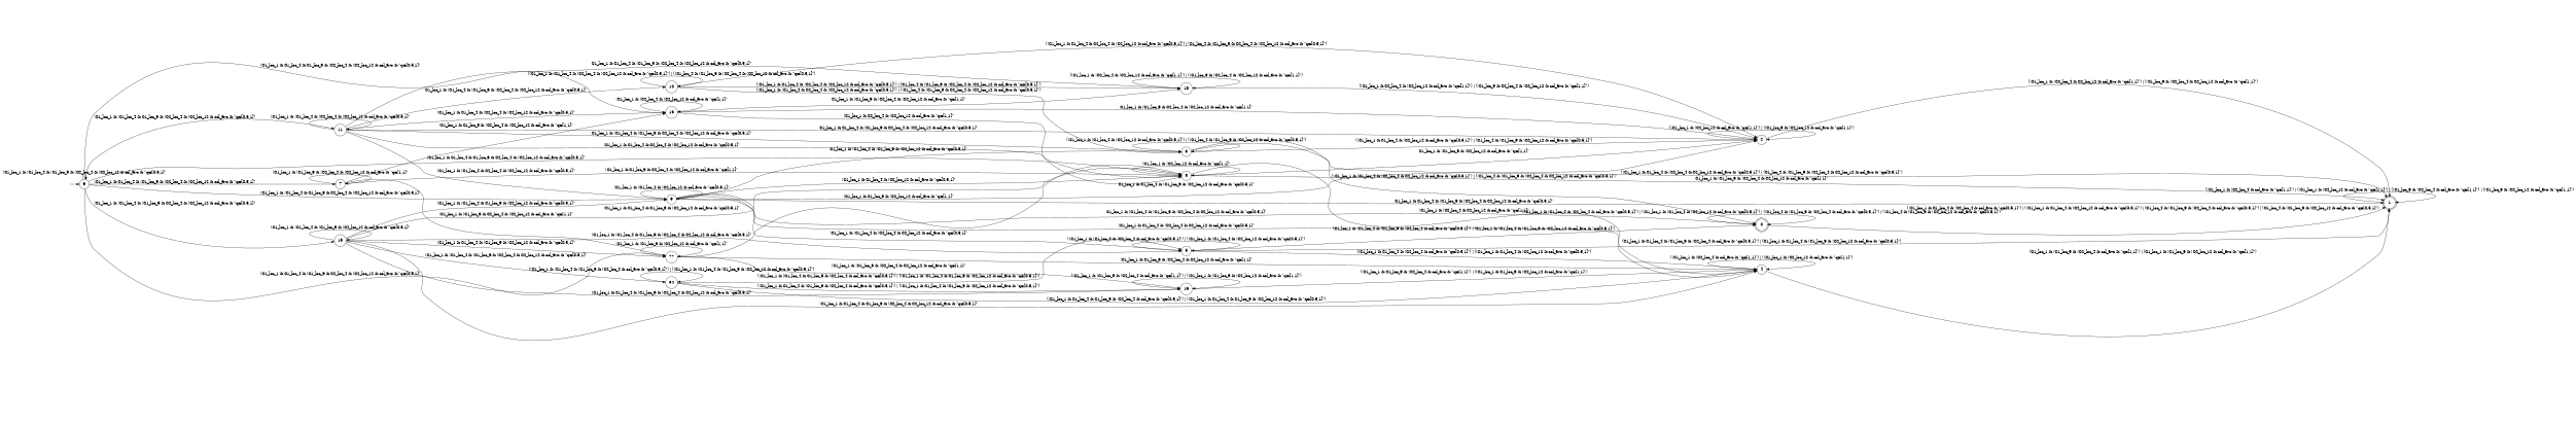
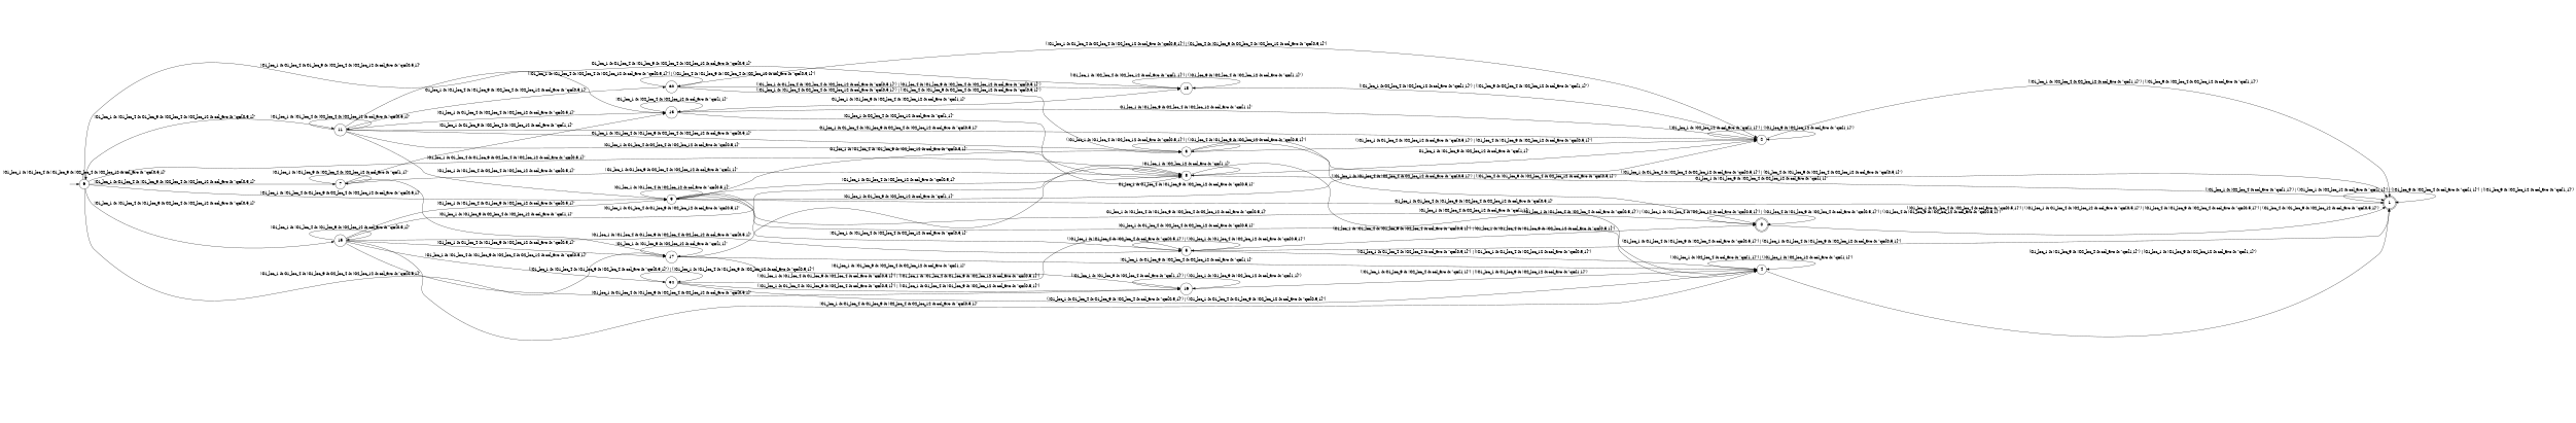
  digraph {
    rankdir=LR
    node [shape=circle]
    I [style=invis width=0]
    n2 [label=6]
    n3 [label=7]
    n4 [label=8]
    n5 [label=9]
    n6 [label=11]
    n7 [label=13]
    n8 [label=15]
-   n9 [label=77]
+   n9 [label=17]
    n10 [label=1 peripheries=2]
    n11 [label=2]
    n12 [label=4]
    n13 [label=0 peripheries=2]
    n14 [label=3]
    n15 [label=5]
-   n16 [label=10]
+   n16 [label=60]
    n17 [label=18]
    n18 [label=54]
    n19 [label=16]
    I -> n2
    n2 -> n2 [label="!C1_loc_1 & !C1_loc_4 & !C1_loc_9 & !C2_loc_4 & !C2_loc_12 & col_avo & \"q=[0.5,1]\""]
    n2 -> n3 [label="!C1_loc_1 & C1_loc_4 & !C1_loc_9 & !C2_loc_4 & !C2_loc_12 & col_avo & \"q=[0.5,1]\""]
    n2 -> n4 [label="!C1_loc_1 & C1_loc_4 & C1_loc_9 & C2_loc_4 & !C2_loc_12 & col_avo & \"q=[0.5,1]\""]
    n2 -> n5 [label="!C1_loc_1 & !C1_loc_4 & C1_loc_9 & C2_loc_4 & !C2_loc_12 & col_avo & \"q=[0.5,1]\""]
    n2 -> n6 [label="!C1_loc_1 & !C1_loc_4 & C1_loc_9 & !C2_loc_4 & !C2_loc_12 & col_avo & \"q=[0.5,1]\""]
    n2 -> n7 [label="!C1_loc_1 & C1_loc_4 & C1_loc_9 & !C2_loc_4 & !C2_loc_12 & col_avo & \"q=[0.5,1]\""]
    n2 -> n8 [label="!C1_loc_1 & !C1_loc_4 & !C1_loc_9 & C2_loc_4 & !C2_loc_12 & col_avo & \"q=[0.5,1]\""]
    n2 -> n9 [label="!C1_loc_1 & C1_loc_4 & !C1_loc_9 & C2_loc_4 & !C2_loc_12 & col_avo & \"q=[0.5,1]\""]
    n3 -> n3 [label="!C1_loc_1 & !C1_loc_9 & !C2_loc_4 & !C2_loc_12 & col_avo & \"q=[1,1]\""]
    n3 -> n4 [label="!C1_loc_1 & C1_loc_9 & C2_loc_4 & !C2_loc_12 & col_avo & \"q=[1,1]\""]
    n3 -> n7 [label="!C1_loc_1 & C1_loc_9 & !C2_loc_4 & !C2_loc_12 & col_avo & \"q=[1,1]\""]
    n3 -> n9 [label="!C1_loc_1 & !C1_loc_9 & C2_loc_4 & !C2_loc_12 & col_avo & \"q=[1,1]\""]
    n4 -> n4 [label="!C1_loc_1 & !C2_loc_12 & col_avo & \"q=[1,1]\""]
    n4 -> n10 [label="C1_loc_1 & !C1_loc_9 & !C2_loc_4 & C2_loc_12 & col_avo & \"q=[1,1]\""]
    n4 -> n11 [label="C1_loc_1 & !C1_loc_9 & !C2_loc_12 & col_avo & \"q=[1,1]\""]
    n4 -> n12 [label="!C1_loc_1 & !C2_loc_4 & C2_loc_12 & col_avo & \"q=[1,1]\""]
    n5 -> n4 [label="!C1_loc_1 & C1_loc_4 & !C2_loc_12 & col_avo & \"q=[0.5,1]\""]
    n5 -> n5 [label="!C1_loc_1 & !C1_loc_4 & !C2_loc_12 & col_avo & \"q=[0.5,1]\""]
    n5 -> n10 [label="C1_loc_1 & C1_loc_4 & !C1_loc_9 & !C2_loc_4 & C2_loc_12 & col_avo & \"q=[0.5,1]\""]
    n5 -> n11 [label="C1_loc_1 & C1_loc_4 & !C1_loc_9 & !C2_loc_12 & col_avo & \"q=[0.5,1]\""]
    n5 -> n12 [label="!C1_loc_1 & C1_loc_4 & !C2_loc_4 & C2_loc_12 & col_avo & \"q=[0.5,1]\""]
    n5 -> n13 [label="C1_loc_1 & !C1_loc_4 & !C1_loc_9 & !C2_loc_4 & C2_loc_12 & col_avo & \"q=[0.5,1]\""]
    n5 -> n14 [label="C1_loc_1 & !C1_loc_4 & !C1_loc_9 & !C2_loc_12 & col_avo & \"q=[0.5,1]\""]
    n5 -> n15 [label="!C1_loc_1 & !C1_loc_4 & !C2_loc_4 & C2_loc_12 & col_avo & \"q=[0.5,1]\""]
    n6 -> n4 [label="!C1_loc_1 & C1_loc_4 & C2_loc_4 & !C2_loc_12 & col_avo & \"q=[0.5,1]\""]
    n6 -> n5 [label="!C1_loc_1 & !C1_loc_4 & C2_loc_4 & !C2_loc_12 & col_avo & \"q=[0.5,1]\""]
    n6 -> n6 [label="!C1_loc_1 & !C1_loc_4 & !C2_loc_4 & !C2_loc_12 & col_avo & \"q=[0.5,1]\""]
    n6 -> n7 [label="!C1_loc_1 & C1_loc_4 & !C2_loc_4 & !C2_loc_12 & col_avo & \"q=[0.5,1]\""]
    n6 -> n11 [label="C1_loc_1 & C1_loc_4 & !C1_loc_9 & C2_loc_4 & !C2_loc_12 & col_avo & \"q=[0.5,1]\""]
    n6 -> n14 [label="C1_loc_1 & !C1_loc_4 & !C1_loc_9 & C2_loc_4 & !C2_loc_12 & col_avo & \"q=[0.5,1]\""]
    n6 -> n16 [label="C1_loc_1 & !C1_loc_4 & !C1_loc_9 & !C2_loc_4 & !C2_loc_12 & col_avo & \"q=[0.5,1]\""]
    n6 -> n17 [label="C1_loc_1 & C1_loc_4 & !C1_loc_9 & !C2_loc_4 & !C2_loc_12 & col_avo & \"q=[0.5,1]\""]
    n7 -> n4 [label="!C1_loc_1 & C2_loc_4 & !C2_loc_12 & col_avo & \"q=[1,1]\""]
    n7 -> n7 [label="!C1_loc_1 & !C2_loc_4 & !C2_loc_12 & col_avo & \"q=[1,1]\""]
    n7 -> n11 [label="C1_loc_1 & !C1_loc_9 & C2_loc_4 & !C2_loc_12 & col_avo & \"q=[1,1]\""]
    n7 -> n17 [label="C1_loc_1 & !C1_loc_9 & !C2_loc_4 & !C2_loc_12 & col_avo & \"q=[1,1]\""]
    n8 -> n4 [label="!C1_loc_1 & C1_loc_4 & C1_loc_9 & !C2_loc_12 & col_avo & \"q=[0.5,1]\""]
    n8 -> n5 [label="!C1_loc_1 & !C1_loc_4 & C1_loc_9 & !C2_loc_12 & col_avo & \"q=[0.5,1]\""]
    n8 -> n8 [label="!C1_loc_1 & !C1_loc_4 & !C1_loc_9 & !C2_loc_12 & col_avo & \"q=[0.5,1]\""]
    n8 -> n9 [label="!C1_loc_1 & C1_loc_4 & !C1_loc_9 & !C2_loc_12 & col_avo & \"q=[0.5,1]\""]
    n8 -> n12 [label="!C1_loc_1 & C1_loc_4 & C1_loc_9 & !C2_loc_4 & C2_loc_12 & col_avo & \"q=[0.5,1]\""]
    n8 -> n15 [label="!C1_loc_1 & !C1_loc_4 & C1_loc_9 & !C2_loc_4 & C2_loc_12 & col_avo & \"q=[0.5,1]\""]
    n8 -> n18 [label="!C1_loc_1 & !C1_loc_4 & !C1_loc_9 & !C2_loc_4 & C2_loc_12 & col_avo & \"q=[0.5,1]\""]
    n8 -> n19 [label="!C1_loc_1 & C1_loc_4 & !C1_loc_9 & !C2_loc_4 & C2_loc_12 & col_avo & \"q=[0.5,1]\""]
    n9 -> n4 [label="!C1_loc_1 & C1_loc_9 & !C2_loc_12 & col_avo & \"q=[1,1]\""]
    n9 -> n9 [label="!C1_loc_1 & !C1_loc_9 & !C2_loc_12 & col_avo & \"q=[1,1]\""]
    n9 -> n12 [label="!C1_loc_1 & C1_loc_9 & !C2_loc_4 & C2_loc_12 & col_avo & \"q=[1,1]\""]
    n9 -> n19 [label="!C1_loc_1 & !C1_loc_9 & !C2_loc_4 & C2_loc_12 & col_avo & \"q=[1,1]\""]
    n10 -> n10 [label="(!C1_loc_1 & !C2_loc_4 & col_avo & \"q=[1,1]\") | (!C1_loc_1 & !C2_loc_12 & col_avo & \"q=[1,1]\") | (!C1_loc_9 & !C2_loc_4 & col_avo & \"q=[1,1]\") | (!C1_loc_9 & !C2_loc_12 & col_avo & \"q=[1,1]\")"]
    n11 -> n10 [label="(!C1_loc_1 & !C2_loc_4 & C2_loc_12 & col_avo & \"q=[1,1]\") | (!C1_loc_9 & !C2_loc_4 & C2_loc_12 & col_avo & \"q=[1,1]\")"]
    n11 -> n11 [label="(!C1_loc_1 & !C2_loc_12 & col_avo & \"q=[1,1]\") | (!C1_loc_9 & !C2_loc_12 & col_avo & \"q=[1,1]\")"]
    n12 -> n10 [label="(C1_loc_1 & !C1_loc_9 & !C2_loc_4 & col_avo & \"q=[1,1]\") | (C1_loc_1 & !C1_loc_9 & !C2_loc_12 & col_avo & \"q=[1,1]\")"]
    n12 -> n12 [label="(!C1_loc_1 & !C2_loc_4 & col_avo & \"q=[1,1]\") | (!C1_loc_1 & !C2_loc_12 & col_avo & \"q=[1,1]\")"]
    n13 -> n10 [label="(!C1_loc_1 & C1_loc_4 & !C2_loc_4 & col_avo & \"q=[0.5,1]\") | (!C1_loc_1 & C1_loc_4 & !C2_loc_12 & col_avo & \"q=[0.5,1]\") | (C1_loc_4 & !C1_loc_9 & !C2_loc_4 & col_avo & \"q=[0.5,1]\") | (C1_loc_4 & !C1_loc_9 & !C2_loc_12 & col_avo & \"q=[0.5,1]\")"]
    n13 -> n13 [label="(!C1_loc_1 & !C1_loc_4 & !C2_loc_4 & col_avo & \"q=[0.5,1]\") | (!C1_loc_1 & !C1_loc_4 & !C2_loc_12 & col_avo & \"q=[0.5,1]\") | (!C1_loc_4 & !C1_loc_9 & !C2_loc_4 & col_avo & \"q=[0.5,1]\") | (!C1_loc_4 & !C1_loc_9 & !C2_loc_12 & col_avo & \"q=[0.5,1]\")"]
    n14 -> n10 [label="(!C1_loc_1 & C1_loc_4 & !C2_loc_4 & C2_loc_12 & col_avo & \"q=[0.5,1]\") | (C1_loc_4 & !C1_loc_9 & !C2_loc_4 & C2_loc_12 & col_avo & \"q=[0.5,1]\")"]
    n14 -> n11 [label="(!C1_loc_1 & C1_loc_4 & !C2_loc_12 & col_avo & \"q=[0.5,1]\") | (C1_loc_4 & !C1_loc_9 & !C2_loc_12 & col_avo & \"q=[0.5,1]\")"]
    n14 -> n13 [label="(!C1_loc_1 & !C1_loc_4 & !C2_loc_4 & C2_loc_12 & col_avo & \"q=[0.5,1]\") | (!C1_loc_4 & !C1_loc_9 & !C2_loc_4 & C2_loc_12 & col_avo & \"q=[0.5,1]\")"]
    n14 -> n14 [label="(!C1_loc_1 & !C1_loc_4 & !C2_loc_12 & col_avo & \"q=[0.5,1]\") | (!C1_loc_4 & !C1_loc_9 & !C2_loc_12 & col_avo & \"q=[0.5,1]\")"]
    n15 -> n10 [label="(C1_loc_1 & C1_loc_4 & !C1_loc_9 & !C2_loc_4 & col_avo & \"q=[0.5,1]\") | (C1_loc_1 & C1_loc_4 & !C1_loc_9 & !C2_loc_12 & col_avo & \"q=[0.5,1]\")"]
    n15 -> n12 [label="(!C1_loc_1 & C1_loc_4 & !C2_loc_4 & col_avo & \"q=[0.5,1]\") | (!C1_loc_1 & C1_loc_4 & !C2_loc_12 & col_avo & \"q=[0.5,1]\")"]
    n15 -> n13 [label="(C1_loc_1 & !C1_loc_4 & !C1_loc_9 & !C2_loc_4 & col_avo & \"q=[0.5,1]\") | (C1_loc_1 & !C1_loc_4 & !C1_loc_9 & !C2_loc_12 & col_avo & \"q=[0.5,1]\")"]
    n15 -> n15 [label="(!C1_loc_1 & !C1_loc_4 & !C2_loc_4 & col_avo & \"q=[0.5,1]\") | (!C1_loc_1 & !C1_loc_4 & !C2_loc_12 & col_avo & \"q=[0.5,1]\")"]
    n16 -> n11 [label="(!C1_loc_1 & C1_loc_4 & C2_loc_4 & !C2_loc_12 & col_avo & \"q=[0.5,1]\") | (C1_loc_4 & !C1_loc_9 & C2_loc_4 & !C2_loc_12 & col_avo & \"q=[0.5,1]\")"]
    n16 -> n14 [label="(!C1_loc_1 & !C1_loc_4 & C2_loc_4 & !C2_loc_12 & col_avo & \"q=[0.5,1]\") | (!C1_loc_4 & !C1_loc_9 & C2_loc_4 & !C2_loc_12 & col_avo & \"q=[0.5,1]\")"]
    n16 -> n16 [label="(!C1_loc_1 & !C1_loc_4 & !C2_loc_4 & !C2_loc_12 & col_avo & \"q=[0.5,1]\") | (!C1_loc_4 & !C1_loc_9 & !C2_loc_4 & !C2_loc_12 & col_avo & \"q=[0.5,1]\")"]
    n16 -> n17 [label="(!C1_loc_1 & C1_loc_4 & !C2_loc_4 & !C2_loc_12 & col_avo & \"q=[0.5,1]\") | (C1_loc_4 & !C1_loc_9 & !C2_loc_4 & !C2_loc_12 & col_avo & \"q=[0.5,1]\")"]
    n17 -> n11 [label="(!C1_loc_1 & C2_loc_4 & !C2_loc_12 & col_avo & \"q=[1,1]\") | (!C1_loc_9 & C2_loc_4 & !C2_loc_12 & col_avo & \"q=[1,1]\")"]
    n17 -> n17 [label="(!C1_loc_1 & !C2_loc_4 & !C2_loc_12 & col_avo & \"q=[1,1]\") | (!C1_loc_9 & !C2_loc_4 & !C2_loc_12 & col_avo & \"q=[1,1]\")"]
    n18 -> n12 [label="(!C1_loc_1 & C1_loc_4 & C1_loc_9 & !C2_loc_4 & col_avo & \"q=[0.5,1]\") | (!C1_loc_1 & C1_loc_4 & C1_loc_9 & !C2_loc_12 & col_avo & \"q=[0.5,1]\")"]
    n18 -> n15 [label="(!C1_loc_1 & !C1_loc_4 & C1_loc_9 & !C2_loc_4 & col_avo & \"q=[0.5,1]\") | (!C1_loc_1 & !C1_loc_4 & C1_loc_9 & !C2_loc_12 & col_avo & \"q=[0.5,1]\")"]
    n18 -> n18 [label="(!C1_loc_1 & !C1_loc_4 & !C1_loc_9 & !C2_loc_4 & col_avo & \"q=[0.5,1]\") | (!C1_loc_1 & !C1_loc_4 & !C1_loc_9 & !C2_loc_12 & col_avo & \"q=[0.5,1]\")"]
    n18 -> n19 [label="(!C1_loc_1 & C1_loc_4 & !C1_loc_9 & !C2_loc_4 & col_avo & \"q=[0.5,1]\") | (!C1_loc_1 & C1_loc_4 & !C1_loc_9 & !C2_loc_12 & col_avo & \"q=[0.5,1]\")"]
    n19 -> n12 [label="(!C1_loc_1 & C1_loc_9 & !C2_loc_4 & col_avo & \"q=[1,1]\") | (!C1_loc_1 & C1_loc_9 & !C2_loc_12 & col_avo & \"q=[1,1]\")"]
    n19 -> n19 [label="(!C1_loc_1 & !C1_loc_9 & !C2_loc_4 & col_avo & \"q=[1,1]\") | (!C1_loc_1 & !C1_loc_9 & !C2_loc_12 & col_avo & \"q=[1,1]\")"]
  }
